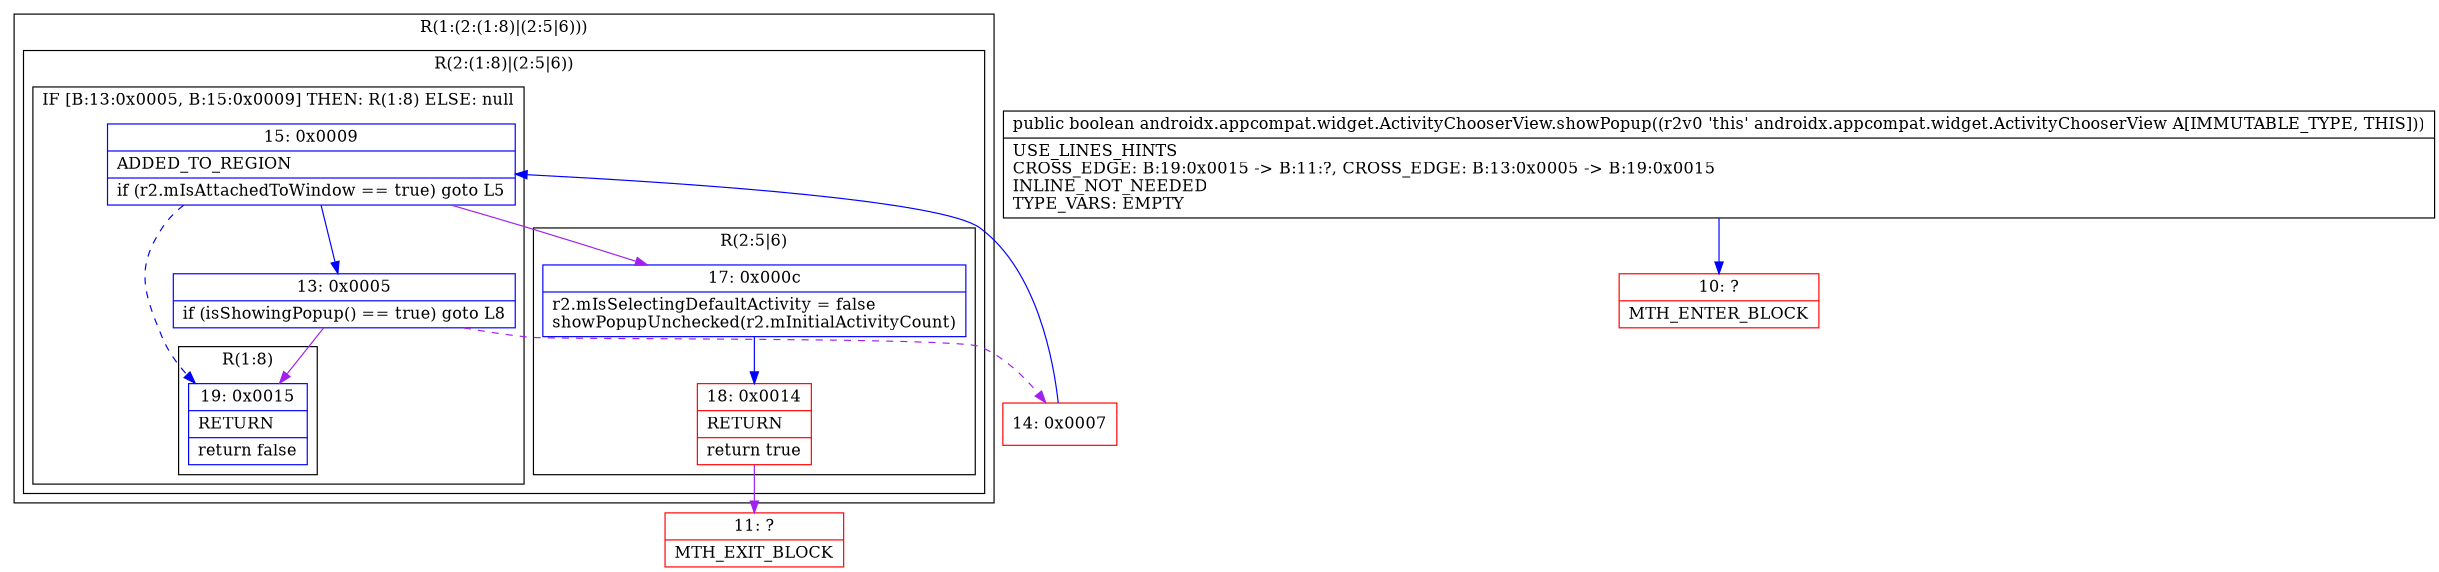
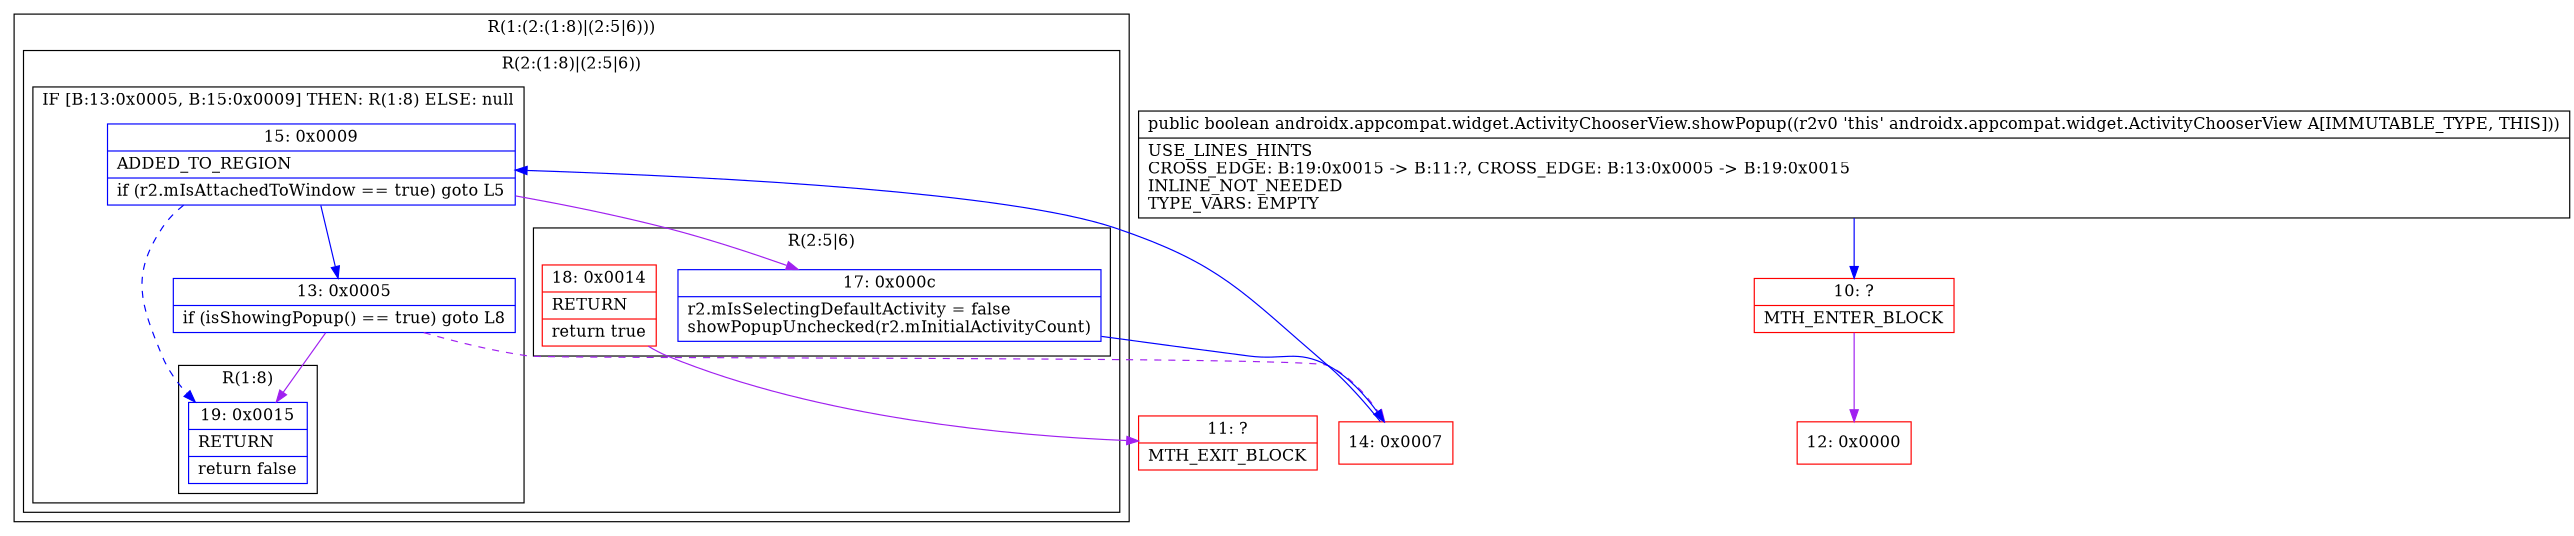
  digraph {
    node [color=red shape=record]
    edge [color=purple]
    n1 [color=blue label="{19\:\ 0x0015|RETURN\l|return false\l}"]
    n2 [color=blue label="{13\:\ 0x0005|if (isShowingPopup() == true) goto L8\l}"]
    n3 [color=blue label="{15\:\ 0x0009|ADDED_TO_REGION\l|if (r2.mIsAttachedToWindow == true) goto L5\l}"]
    n4 [color=blue label="{17\:\ 0x000c|r2.mIsSelectingDefaultActivity = false\lshowPopupUnchecked(r2.mInitialActivityCount)\l}"]
    n5 [label="{18\:\ 0x0014|RETURN\l|return true\l}"]
    n6 [label="{14\:\ 0x0007}"]
    n7 [label="{11\:\ ?|MTH_EXIT_BLOCK\l}"]
    n8 [label="{10\:\ ?|MTH_ENTER_BLOCK\l}"]
+   n9 [label="{12\:\ 0x0000}"]
    n10 [label="{public boolean androidx.appcompat.widget.ActivityChooserView.showPopup((r2v0 'this' androidx.appcompat.widget.ActivityChooserView A[IMMUTABLE_TYPE, THIS]))  | USE_LINES_HINTS\lCROSS_EDGE: B:19:0x0015 \-\> B:11:?, CROSS_EDGE: B:13:0x0005 \-\> B:19:0x0015\lINLINE_NOT_NEEDED\lTYPE_VARS: EMPTY\l}" color=""]
    subgraph cluster_1 {
      label="R(1:(2:(1:8)|(2:5|6)))"
      subgraph cluster_2 {
        label="R(2:(1:8)|(2:5|6))"
        subgraph cluster_3 {
          label="IF [B:13:0x0005, B:15:0x0009] THEN: R(1:8) ELSE: null"
          n2
          n3
          subgraph cluster_4 {
            label="R(1:8)"
            n1
          }
        }
        subgraph cluster_5 {
          label="R(2:5|6)"
          n4
          n5
        }
      }
    }
    n2 -> n1
    n2 -> n6 [style=dashed]
    n3 -> n1 [color=blue style=dashed]
    n3 -> n2 [color=blue]
    n3 -> n4
-   n4 -> n5 [color=blue]
+   n4 -> n6 [color=blue]
    n5 -> n7
    n6 -> n3 [color=blue]
+   n8 -> n9
    n10 -> n8 [color=blue]
  }
